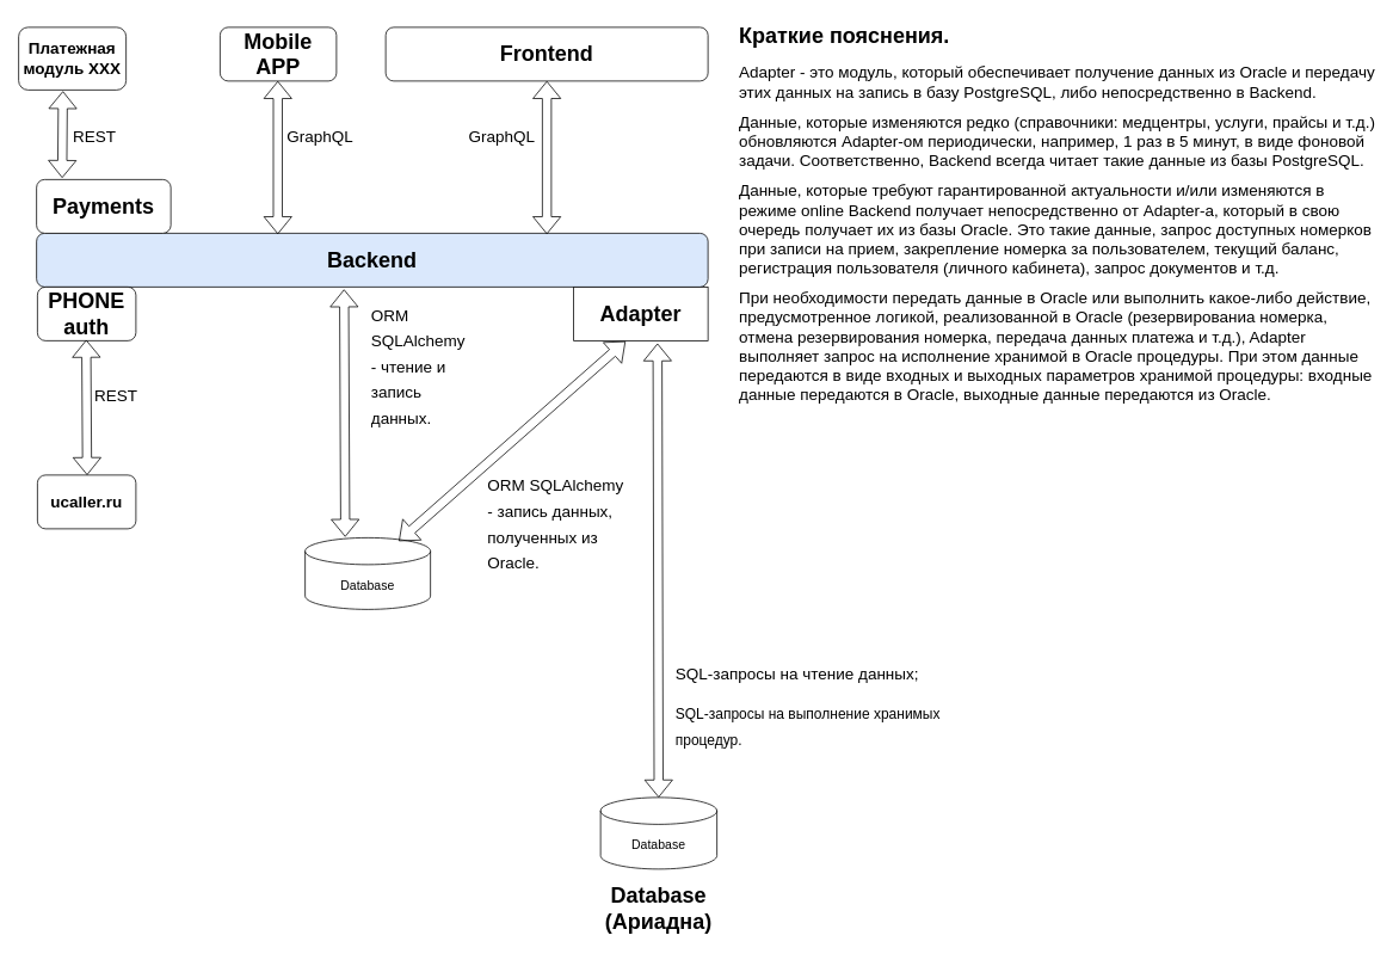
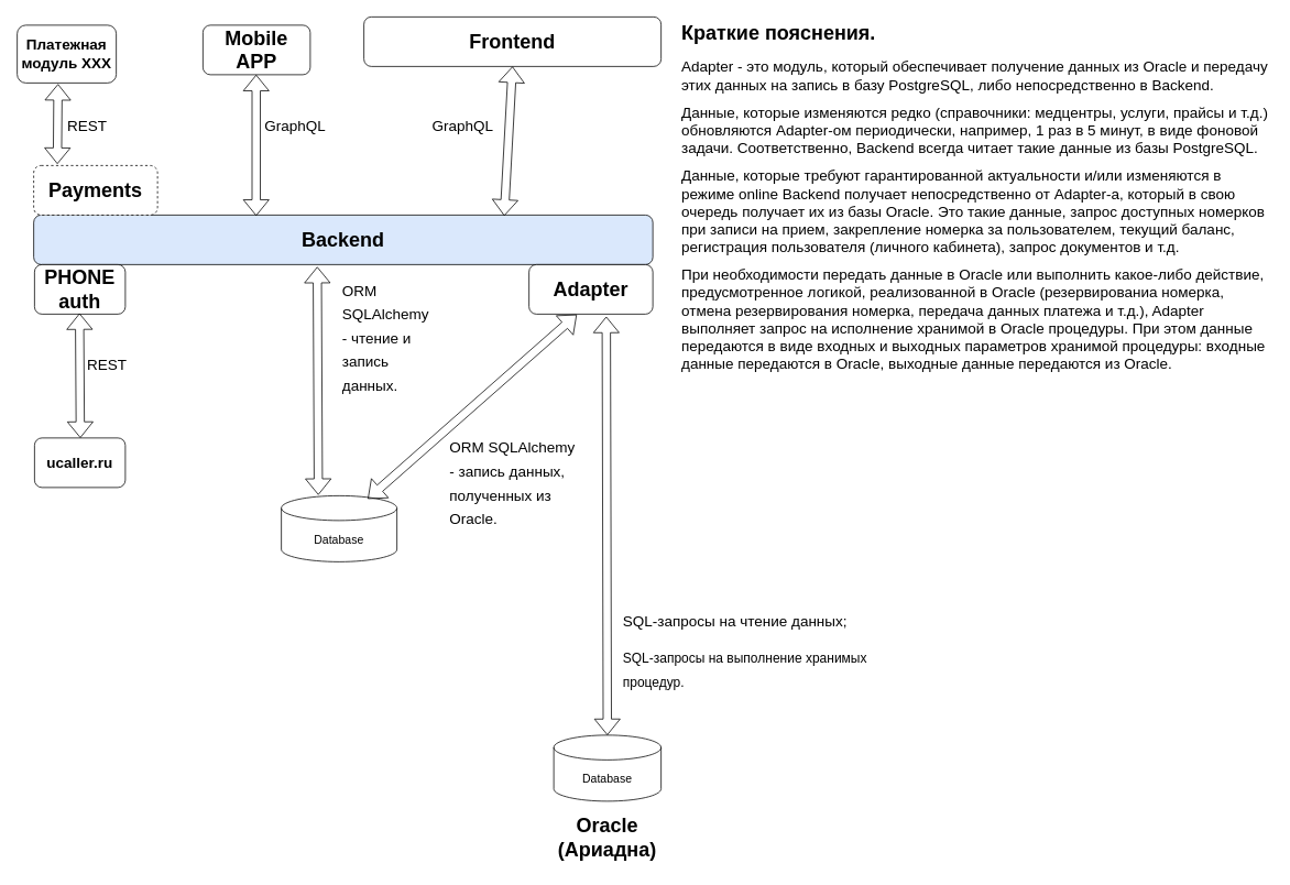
  <mxCell id="0" />
  <mxCell id="1" parent="0" />
  <mxCell id="2" value="&lt;font style=&quot;font-size: 14px;&quot;&gt;Database&lt;/font&gt;" style="shape=cylinder3;whiteSpace=wrap;html=1;boundedLbl=1;backgroundOutline=1;size=15;" parent="1" vertex="1"><mxGeometry x="340" y="600" width="140" height="80" as="geometry" /></mxCell>
  <mxCell id="3" value="&lt;font style=&quot;font-size: 14px;&quot;&gt;Database&lt;/font&gt;" style="shape=cylinder3;whiteSpace=wrap;html=1;boundedLbl=1;backgroundOutline=1;size=15;" parent="1" vertex="1"><mxGeometry x="670" y="890" width="130" height="80" as="geometry" /></mxCell>
- <mxCell id="4" value="&lt;h1 align=&quot;center&quot;&gt;Database (Ариадна)&lt;br&gt;&lt;/h1&gt;" style="text;html=1;strokeColor=none;fillColor=none;spacing=5;spacingTop=-20;whiteSpace=wrap;overflow=hidden;rounded=0;align=center;" parent="1" vertex="1"><mxGeometry x="640" y="980" width="190" height="70" as="geometry" /></mxCell>
- <mxCell id="5" value="&lt;font style=&quot;font-size: 24px;&quot;&gt;&lt;b&gt;Frontend&lt;/b&gt;&lt;/font&gt;" style="rounded=1;whiteSpace=wrap;html=1;" parent="1" vertex="1"><mxGeometry x="430" y="30" width="360" height="60" as="geometry" /></mxCell>
+ <mxCell id="4" value="&lt;h1 align=&quot;center&quot;&gt;Oracle (Ариадна)&lt;br&gt;&lt;/h1&gt;" style="text;html=1;strokeColor=none;fillColor=none;spacing=5;spacingTop=-20;whiteSpace=wrap;overflow=hidden;rounded=0;align=center;" parent="1" vertex="1"><mxGeometry x="640" y="980" width="190" height="70" as="geometry" /></mxCell>
+ <mxCell id="5" value="&lt;font style=&quot;font-size: 24px;&quot;&gt;&lt;b&gt;Frontend&lt;/b&gt;&lt;/font&gt;" style="rounded=1;whiteSpace=wrap;html=1;" parent="1" vertex="1"><mxGeometry x="440" y="20" width="360" height="60" as="geometry" /></mxCell>
  <mxCell id="6" value="&lt;font style=&quot;font-size: 24px;&quot;&gt;&lt;b&gt;Backend&lt;/b&gt;&lt;/font&gt;" style="rounded=1;whiteSpace=wrap;html=1;fillColor=#dae8fc;" parent="1" vertex="1"><mxGeometry x="40" y="260" width="750" height="60" as="geometry" /></mxCell>
- <mxCell id="7" value="&lt;font style=&quot;font-size: 24px;&quot;&gt;&lt;b&gt;Adapter&lt;/b&gt;&lt;/font&gt;" style="whiteSpace=wrap;html=1;rounded=0;" parent="1" vertex="1"><mxGeometry x="640" y="320" width="150" height="60" as="geometry" /></mxCell>
+ <mxCell id="7" value="&lt;font style=&quot;font-size: 24px;&quot;&gt;&lt;b&gt;Adapter&lt;/b&gt;&lt;/font&gt;" style="rounded=1;whiteSpace=wrap;html=1;" parent="1" vertex="1"><mxGeometry x="640" y="320" width="150" height="60" as="geometry" /></mxCell>
  <mxCell id="8" value="" style="shape=flexArrow;endArrow=classic;startArrow=classic;html=1;rounded=0;entryX=0.624;entryY=1.05;entryDx=0;entryDy=0;entryPerimeter=0;" parent="1" source="3" target="7" edge="1"><mxGeometry width="100" height="100" relative="1" as="geometry"><mxPoint x="604" y="500" as="sourcePoint" /><mxPoint x="704" y="400" as="targetPoint" /></mxGeometry></mxCell>
  <mxCell id="9" value="" style="shape=flexArrow;endArrow=classic;startArrow=classic;html=1;rounded=0;entryX=0.386;entryY=1.011;entryDx=0;entryDy=0;entryPerimeter=0;exitX=0.748;exitY=0.047;exitDx=0;exitDy=0;exitPerimeter=0;" parent="1" source="2" target="7" edge="1"><mxGeometry width="100" height="100" relative="1" as="geometry"><mxPoint x="450" y="534.5" as="sourcePoint" /><mxPoint x="550" y="434.5" as="targetPoint" /></mxGeometry></mxCell>
  <mxCell id="10" value="" style="shape=flexArrow;endArrow=classic;startArrow=classic;html=1;rounded=0;entryX=0.458;entryY=1.044;entryDx=0;entryDy=0;entryPerimeter=0;exitX=0.32;exitY=-0.012;exitDx=0;exitDy=0;exitPerimeter=0;" parent="1" source="2" target="6" edge="1"><mxGeometry width="100" height="100" relative="1" as="geometry"><mxPoint x="370" y="450" as="sourcePoint" /><mxPoint x="470" y="350" as="targetPoint" /></mxGeometry></mxCell>
  <mxCell id="11" value="" style="shape=flexArrow;endArrow=classic;startArrow=classic;html=1;rounded=0;entryX=0.5;entryY=1;entryDx=0;entryDy=0;exitX=0.76;exitY=0.017;exitDx=0;exitDy=0;exitPerimeter=0;" parent="1" source="6" target="5" edge="1"><mxGeometry width="100" height="100" relative="1" as="geometry"><mxPoint x="610" y="250" as="sourcePoint" /><mxPoint x="722.25" y="89.76" as="targetPoint" /><Array as="points" /></mxGeometry></mxCell>
  <mxCell id="12" value="&lt;h1&gt;&lt;span style=&quot;font-weight: normal;&quot;&gt;&lt;font style=&quot;font-size: 18px;&quot;&gt;GraphQL&lt;/font&gt;&lt;/span&gt;&lt;br&gt;&lt;/h1&gt;" style="text;html=1;strokeColor=none;fillColor=none;spacing=5;spacingTop=-20;whiteSpace=wrap;overflow=hidden;rounded=0;align=center;" parent="1" vertex="1"><mxGeometry x="500" y="130" width="120" height="50" as="geometry" /></mxCell>
  <mxCell id="13" value="&lt;h1 align=&quot;left&quot;&gt;&lt;span style=&quot;font-weight: normal;&quot;&gt;&lt;font style=&quot;font-size: 18px;&quot;&gt;SQL-запросы на чтение данных;&amp;nbsp;&lt;/font&gt;&lt;/span&gt;&lt;/h1&gt;&lt;h1 align=&quot;left&quot;&gt;&lt;span style=&quot;font-weight: normal;&quot;&gt;&lt;font size=&quot;3&quot;&gt;SQL-запросы на выполнение хранимых процедур.&lt;/font&gt;&lt;br&gt;&lt;/span&gt;&lt;/h1&gt;" style="text;html=1;strokeColor=none;fillColor=none;spacing=5;spacingTop=-20;whiteSpace=wrap;overflow=hidden;rounded=0;align=center;" parent="1" vertex="1"><mxGeometry x="750" y="730" width="340" height="119" as="geometry" /></mxCell>
  <mxCell id="14" value="&lt;h1 align=&quot;left&quot;&gt;&lt;span style=&quot;font-weight: normal;&quot;&gt;&lt;font style=&quot;font-size: 18px;&quot;&gt;ORM SQLAlchemy - запись данных, полученных из Oracle.&lt;/font&gt;&lt;/span&gt;&lt;/h1&gt;" style="text;html=1;strokeColor=none;fillColor=none;spacing=5;spacingTop=-20;whiteSpace=wrap;overflow=hidden;rounded=0;align=center;" parent="1" vertex="1"><mxGeometry x="540" y="520" width="170" height="120" as="geometry" /></mxCell>
  <mxCell id="15" value="&lt;h1 align=&quot;left&quot;&gt;&lt;span style=&quot;font-weight: normal;&quot;&gt;&lt;font style=&quot;font-size: 18px;&quot;&gt;ORM SQLAlchemy - чтение и запись данных.&lt;/font&gt;&lt;/span&gt;&lt;/h1&gt;" style="text;html=1;strokeColor=none;fillColor=none;spacing=5;spacingTop=-20;whiteSpace=wrap;overflow=hidden;rounded=0;align=center;" parent="1" vertex="1"><mxGeometry x="410" y="330" width="120" height="150" as="geometry" /></mxCell>
  <mxCell id="16" value="&lt;h1&gt;Краткие пояснения.&lt;br&gt;&lt;/h1&gt;&lt;p&gt;&lt;font style=&quot;font-size: 18px;&quot;&gt;Adapter - &lt;/font&gt;&lt;font style=&quot;font-size: 18px;&quot;&gt;это модуль, который обеспечивает получение данных из Oracle и передачу этих данных на запись в базу PostgreSQL, либо непосредственно в Backend.&amp;nbsp;&amp;nbsp;&lt;/font&gt;&lt;/p&gt;&lt;p&gt;&lt;font style=&quot;font-size: 18px;&quot;&gt;Данные, которые изменяются редко (справочники: медцентры, услуги, прайсы и т.д.) обновляются Adapter-ом периодически, например, 1 раз в 5 минут, в виде фоновой задачи. Соответственно, Backend всегда читает такие данные из базы PostgreSQL.&lt;/font&gt;&lt;/p&gt;&lt;p&gt;&lt;font style=&quot;font-size: 18px;&quot;&gt;Данные, которые требуют гарантированной актуальности и/или изменяются в режиме online Backend получает непосредственно от Adapter-a, который в свою очередь получает их из базы Oracle. Это такие данные, запрос доступных номерков&amp;nbsp; при записи на прием, закрепление номерка за пользователем, текущий баланс, регистрация пользователя (личного кабинета), запрос документов и т.д. &lt;br&gt;&lt;/font&gt;&lt;/p&gt;&lt;p&gt;&lt;font style=&quot;font-size: 18px;&quot;&gt;При необходимости передать данные в Oracle или выполнить какое-либо действие, предусмотренное логикой, реализованной в Oracle (резервированиа номерка, отмена резервирования номерка, передача данных платежа и т.д.), Adapter выполняет запрос на исполнение хранимой в Oracle процедуры. При этом данные передаются в виде входных и выходных параметров хранимой процедуры: входные данные передаются в Oracle, выходные данные передаются из Oracle.&amp;nbsp;&lt;/font&gt;&lt;/p&gt;&lt;p&gt;&lt;font style=&quot;font-size: 18px;&quot;&gt;&lt;br&gt;&lt;/font&gt;&lt;/p&gt;" style="text;html=1;strokeColor=none;fillColor=none;spacing=5;spacingTop=-20;whiteSpace=wrap;overflow=hidden;rounded=0;" parent="1" vertex="1"><mxGeometry x="820" y="20" width="720" height="450" as="geometry" /></mxCell>
- <mxCell id="17" value="&lt;span style=&quot;font-size: 24px;&quot;&gt;&lt;b&gt;Payments&lt;/b&gt;&lt;/span&gt;" style="rounded=1;whiteSpace=wrap;html=1;" parent="1" vertex="1"><mxGeometry x="40" y="200" width="150" height="60" as="geometry" /></mxCell>
+ <mxCell id="17" value="&lt;span style=&quot;font-size: 24px;&quot;&gt;&lt;b&gt;Payments&lt;/b&gt;&lt;/span&gt;" style="rounded=1;whiteSpace=wrap;html=1;dashed=1;" parent="1" vertex="1"><mxGeometry x="40" y="200" width="150" height="60" as="geometry" /></mxCell>
  <mxCell id="18" value="&lt;b style=&quot;&quot;&gt;&lt;font style=&quot;font-size: 18px;&quot;&gt;Платежная модуль ХХХ&lt;/font&gt;&lt;/b&gt;" style="rounded=1;whiteSpace=wrap;html=1;" parent="1" vertex="1"><mxGeometry x="20" y="30" width="120" height="70" as="geometry" /></mxCell>
  <mxCell id="19" value="" style="shape=flexArrow;endArrow=classic;startArrow=classic;html=1;rounded=0;exitX=0.191;exitY=-0.03;exitDx=0;exitDy=0;entryX=0.412;entryY=1.018;entryDx=0;entryDy=0;entryPerimeter=0;exitPerimeter=0;" parent="1" source="17" target="18" edge="1"><mxGeometry width="100" height="100" relative="1" as="geometry"><mxPoint x="170" y="220" as="sourcePoint" /><mxPoint x="270" y="120" as="targetPoint" /></mxGeometry></mxCell>
  <mxCell id="20" value="&lt;h1&gt;&lt;span style=&quot;font-weight: 400;&quot;&gt;&lt;font style=&quot;font-size: 18px;&quot;&gt;REST&lt;/font&gt;&lt;/span&gt;&lt;/h1&gt;" style="text;html=1;strokeColor=none;fillColor=none;spacing=5;spacingTop=-20;whiteSpace=wrap;overflow=hidden;rounded=0;align=center;" parent="1" vertex="1"><mxGeometry x="70" y="130" width="70" height="40" as="geometry" /></mxCell>
  <mxCell id="21" value="&lt;h2 style=&quot;box-sizing: border-box; margin: 0px; line-height: 1.2; padding: 0px; font-family: Montserrat, sans-serif; text-align: left; background-color: rgb(255, 255, 255);&quot;&gt;&lt;span style=&quot;font-size: 24px;&quot;&gt;PHONE&lt;/span&gt;&lt;/h2&gt;&lt;div&gt;&lt;span style=&quot;font-size: 24px;&quot;&gt;&lt;b&gt;auth&lt;/b&gt;&lt;/span&gt;&lt;/div&gt;" style="rounded=1;whiteSpace=wrap;html=1;" parent="1" vertex="1"><mxGeometry x="41" y="320" width="110" height="60" as="geometry" /></mxCell>
  <mxCell id="22" value="&lt;b&gt;&lt;font style=&quot;font-size: 18px;&quot;&gt;ucaller.ru&lt;/font&gt;&lt;/b&gt;" style="rounded=1;whiteSpace=wrap;html=1;" parent="1" vertex="1"><mxGeometry x="41" y="530" width="110" height="60" as="geometry" /></mxCell>
  <mxCell id="23" value="" style="shape=flexArrow;endArrow=classic;startArrow=classic;html=1;rounded=0;exitX=0.447;exitY=1.017;exitDx=0;exitDy=0;exitPerimeter=0;entryX=0.455;entryY=0.031;entryDx=0;entryDy=0;entryPerimeter=0;" parent="1" edge="1"><mxGeometry width="100" height="100" relative="1" as="geometry"><mxPoint x="95.5" y="379" as="sourcePoint" /><mxPoint x="96.5" y="530" as="targetPoint" /></mxGeometry></mxCell>
  <mxCell id="24" value="&lt;h1&gt;&lt;span style=&quot;font-weight: 400;&quot;&gt;&lt;font style=&quot;font-size: 18px;&quot;&gt;REST&lt;/font&gt;&lt;/span&gt;&lt;/h1&gt;" style="text;html=1;strokeColor=none;fillColor=none;spacing=5;spacingTop=-20;whiteSpace=wrap;overflow=hidden;rounded=0;align=center;" parent="1" vertex="1"><mxGeometry x="94" y="420" width="70" height="40" as="geometry" /></mxCell>
  <mxCell id="25" value="&lt;font style=&quot;font-size: 24px;&quot;&gt;&lt;b&gt;Mobile APP&lt;/b&gt;&lt;/font&gt;" style="rounded=1;whiteSpace=wrap;html=1;" vertex="1" parent="1"><mxGeometry x="245" y="30" width="130" height="60" as="geometry" /></mxCell>
  <mxCell id="26" value="" style="shape=flexArrow;endArrow=classic;startArrow=classic;html=1;rounded=0;entryX=0.5;entryY=1;entryDx=0;entryDy=0;exitX=0.76;exitY=0.017;exitDx=0;exitDy=0;exitPerimeter=0;" edge="1" parent="1"><mxGeometry width="100" height="100" relative="1" as="geometry"><mxPoint x="309.5" y="261" as="sourcePoint" /><mxPoint x="309.5" y="90" as="targetPoint" /><Array as="points" /></mxGeometry></mxCell>
  <mxCell id="27" value="&lt;h1&gt;&lt;span style=&quot;font-weight: normal;&quot;&gt;&lt;font style=&quot;font-size: 18px;&quot;&gt;GraphQL&lt;/font&gt;&lt;/span&gt;&lt;br&gt;&lt;/h1&gt;" style="text;html=1;strokeColor=none;fillColor=none;spacing=5;spacingTop=-20;whiteSpace=wrap;overflow=hidden;rounded=0;align=center;" vertex="1" parent="1"><mxGeometry x="297" y="130" width="120" height="50" as="geometry" /></mxCell>
